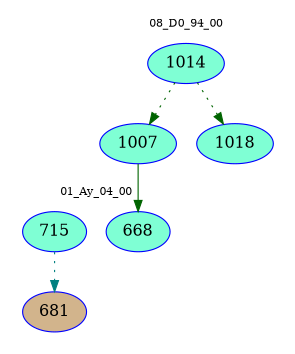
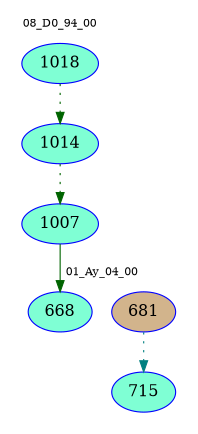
  digraph {
    node [color=blue fillcolor=aquamarine style=filled]
    edge [color=darkgreen style=dotted]
    n1 [fillcolor=tan label=681]
    n2 [label=668]
    n3 [label=715]
    n4 [label=1014]
    n5 [label=1007]
    n6 [label=1018]
    subgraph cluster_1 {
      color=white
      fontsize=10
      label="01_Ay_04_00"
      n1
      n2
      n3
    }
    subgraph cluster_2 {
      color=white
      fontsize=10
      label="08_D0_94_00"
      n4
      n5
      n6
    }
-   n3 -> n1 [color=teal]
+   n1 -> n3 [color=teal]
    n4 -> n5
-   n4 -> n6
+   n6 -> n4
    n5 -> n2 [style=solid]
  }
